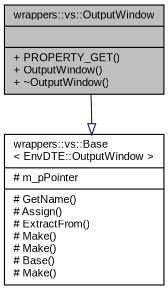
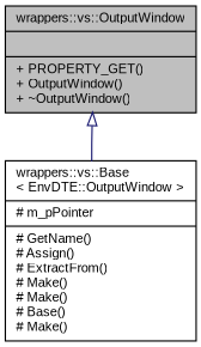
  digraph {
    fontname="Liberation Sans"
    node [color=black fontname="Liberation Sans" fontsize=10 shape=record style=filled]
    n1 [fillcolor=grey75 fontcolor=black height=0.2 label="{wrappers::vs::OutputWindow\n||+ PROPERTY_GET()\l+ OutputWindow()\l+ ~OutputWindow()\l}" width=0.4]
    n2 [fillcolor=white height=0.2 label="{wrappers::vs::Base\l\< EnvDTE::OutputWindow \>\n|# m_pPointer\l|# GetName()\l# Assign()\l# ExtractFrom()\l# Make()\l# Make()\l# Base()\l# Make()\l}" width=0.4]
-   n2 -> n1 [arrowtail=onormal color=midnightblue dir=back fontname="Liberation Sans" fontsize=10 labelfontname=Verdana labelfontsize=10 style=solid]
+   n1 -> n2 [arrowtail=onormal color=midnightblue dir=back fontname="Liberation Sans" fontsize=10 labelfontname=Verdana labelfontsize=10 style=solid]
  }
